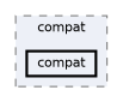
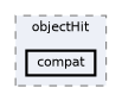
  digraph {
    compound=true
    n1 [color=black fillcolor="#edf0f7" fontname=Helvetica fontsize=10 height=0.2 label=compat shape=box style="filled,bold" width=0.4]
    subgraph cluster_1 {
      bgcolor="#edf0f7"
      fontname=Helvetica
      fontsize=10
-     label=compat
+     label=objectHit
      pencolor=grey50
      style="filled,dashed"
      n1
    }
  }
